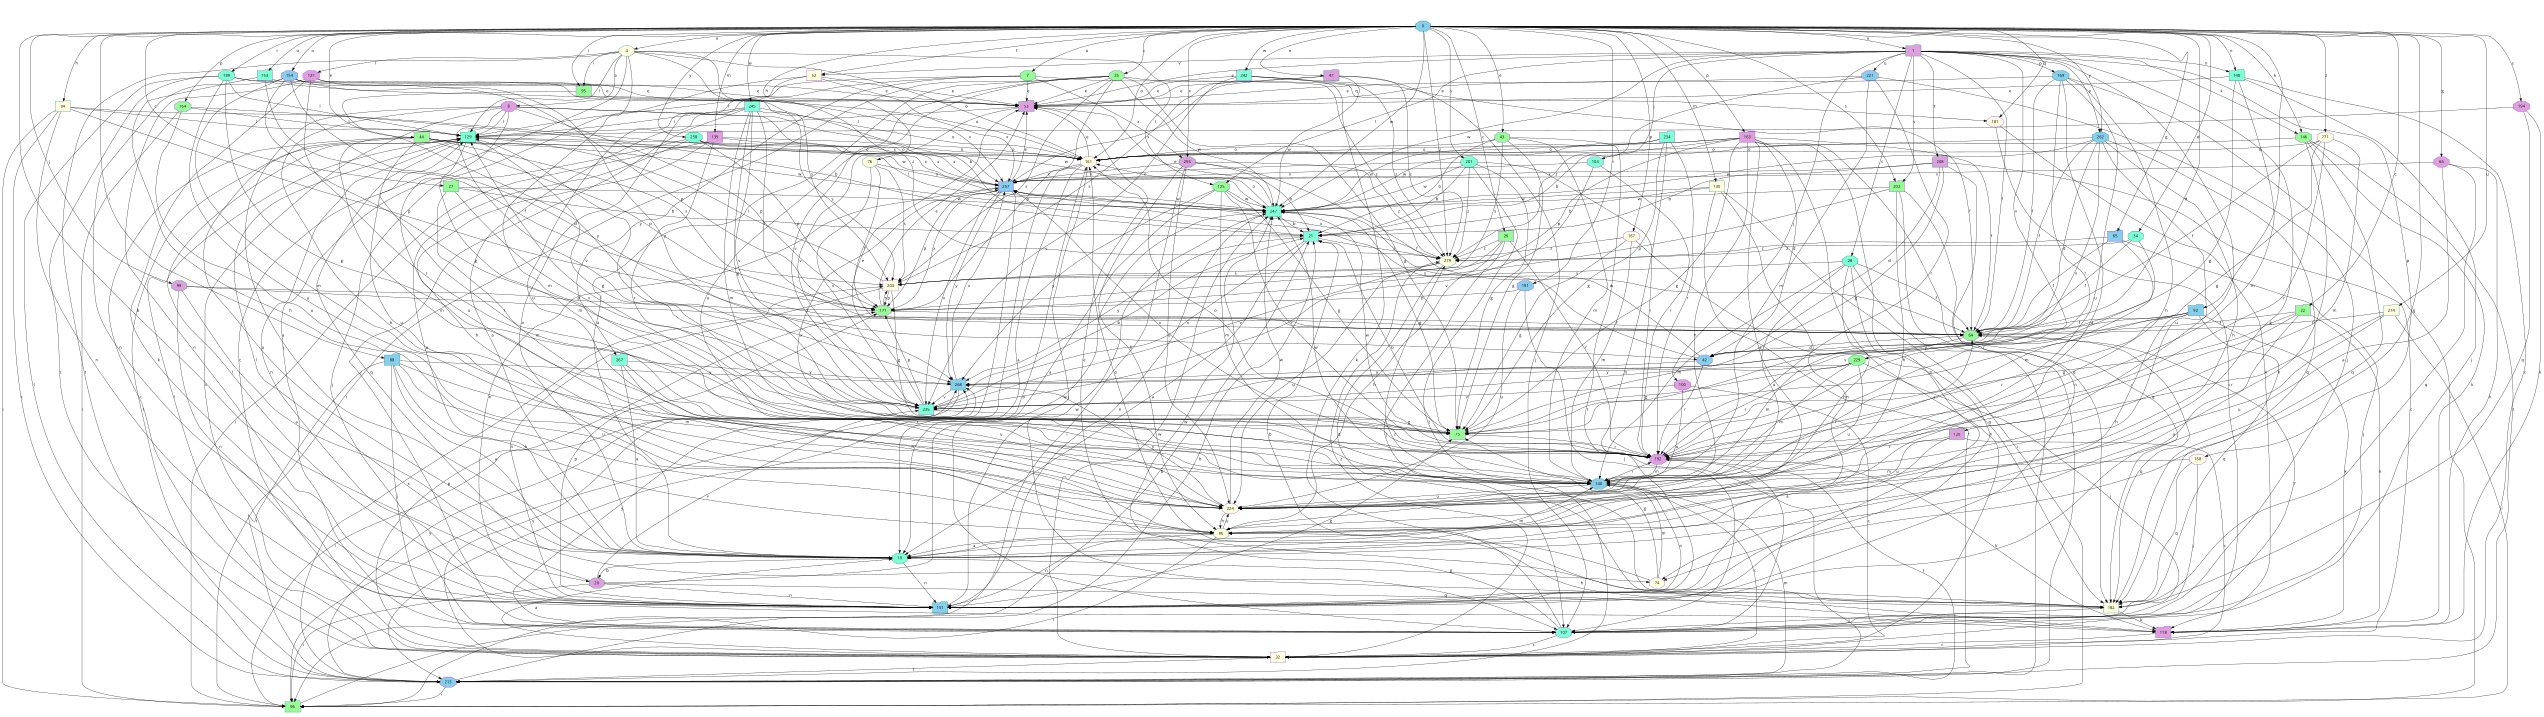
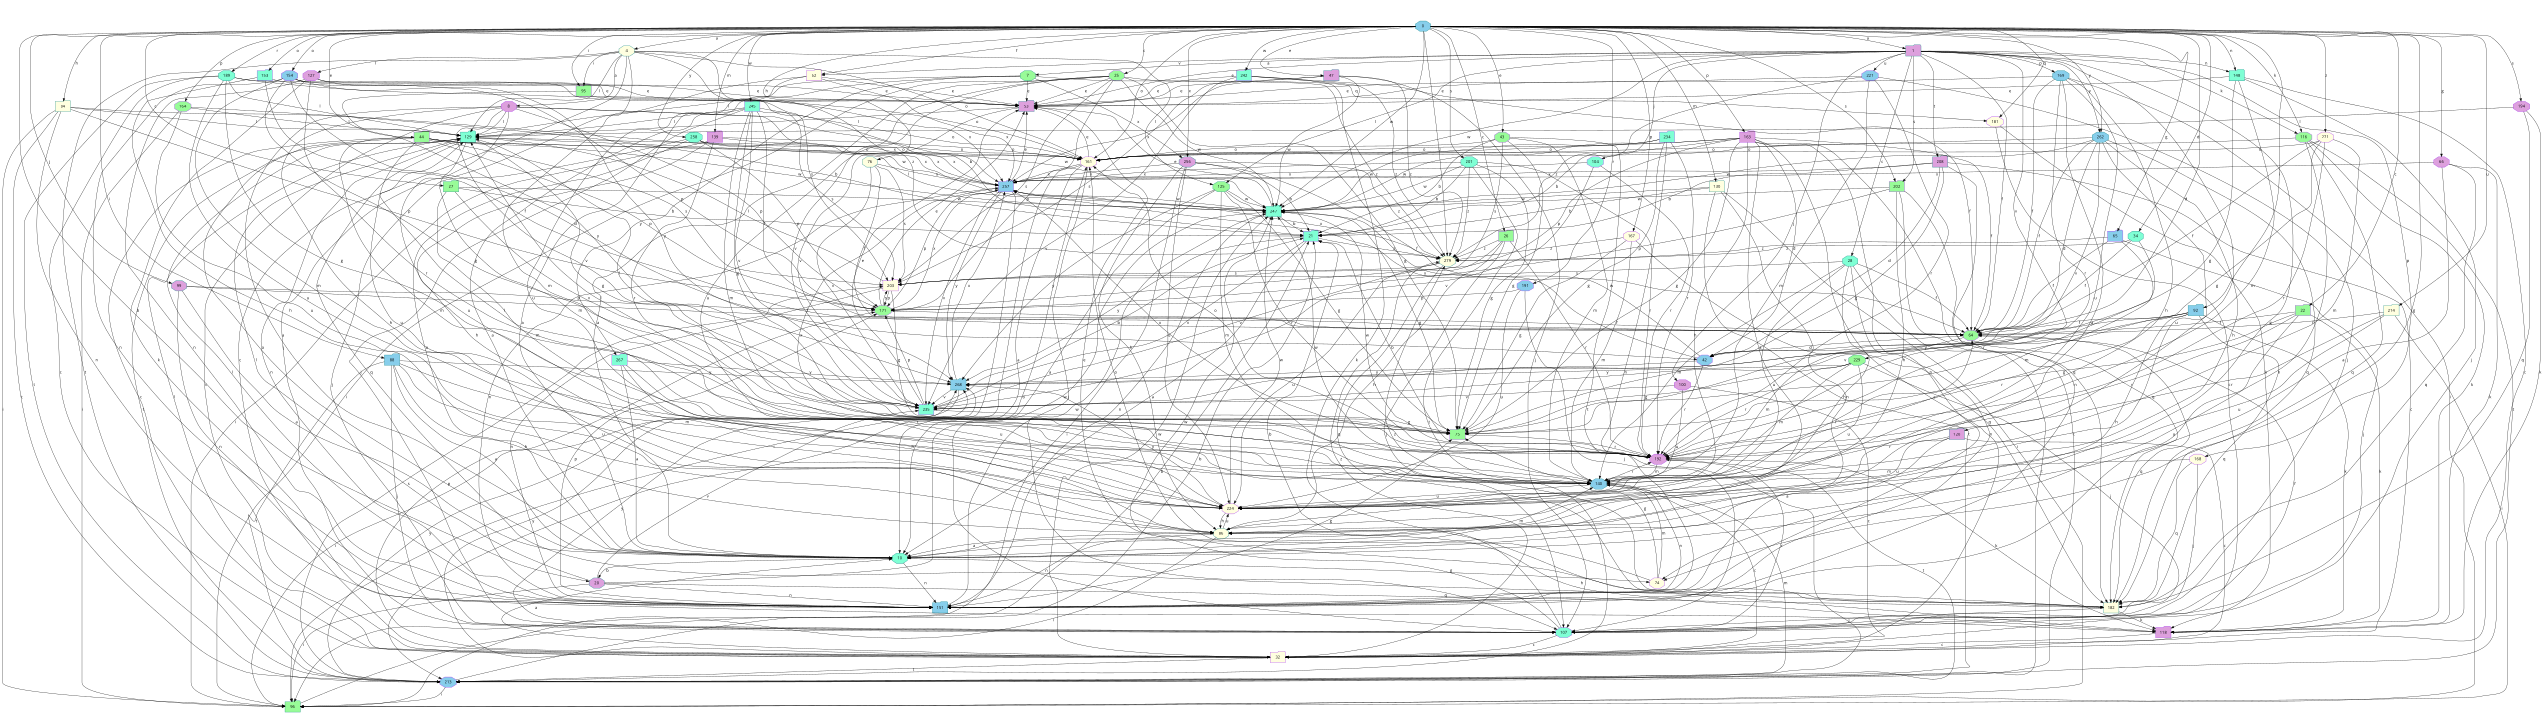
  strict digraph {
    fontname="Open Sans"
    node [color=purple fillcolor=lightyellow fontname="Open Sans" shape=octagon style=filled]
    edge [fontname="Open Sans"]
    0 [color=teal fillcolor=skyblue]
    1 [color=teal fillcolor=plum shape=folder]
    4 [color=teal]
    20 [color=teal fillcolor=plum]
    22 [fillcolor=palegreen shape=folder]
    25 [fillcolor=palegreen]
    26 [fillcolor=palegreen shape=folder]
    27 [color=teal fillcolor=palegreen shape=folder]
    34 [color=teal fillcolor=aquamarine]
    42 [fillcolor=skyblue]
    43 [fillcolor=palegreen]
    44 [fillcolor=palegreen shape=folder]
    47 [color=teal fillcolor=plum shape=folder]
    62 [shape=folder]
    65 [fillcolor=skyblue shape=folder]
    66 [fillcolor=plum]
    74
    76 [color=teal]
    84 [color=teal shape=folder]
    88 [color=teal fillcolor=skyblue shape=folder]
    92 [color=teal fillcolor=skyblue shape=folder]
    95 [fillcolor=palegreen shape=folder]
    99 [color=teal fillcolor=plum]
-   116 [fillcolor=palegreen label=146]
+   116 [fillcolor=palegreen]
    130 [color=teal shape=folder]
    139 [fillcolor=plum shape=folder]
    148 [color=teal fillcolor=aquamarine shape=folder]
    153 [fillcolor=aquamarine shape=folder]
    154 [fillcolor=skyblue]
    161
    163 [fillcolor=plum shape=folder]
    164 [fillcolor=palegreen]
    167
    181
    189 [color=teal fillcolor=aquamarine]
    191 [fillcolor=skyblue]
    194 [fillcolor=plum]
    201 [color=teal fillcolor=aquamarine]
    202 [fillcolor=palegreen shape=folder]
    214 [color=teal shape=folder]
    242 [fillcolor=aquamarine shape=folder]
    245 [fillcolor=aquamarine shape=folder]
    247 [color=teal fillcolor=aquamarine shape=folder]
    256 [color=teal fillcolor=plum]
    258 [color=teal fillcolor=aquamarine]
    262 [color=teal fillcolor=skyblue]
    271
    279 [color=teal]
    7 [color=teal fillcolor=palegreen]
    28 [color=teal fillcolor=aquamarine]
    53 [color=teal fillcolor=plum shape=folder]
    64 [fillcolor=palegreen]
    100 [fillcolor=plum]
    104 [fillcolor=aquamarine]
    120 [color=teal fillcolor=plum shape=folder]
    125 [color=teal fillcolor=palegreen]
    168
    169 [color=teal fillcolor=skyblue]
    208 [color=teal fillcolor=plum shape=folder]
    221 [fillcolor=skyblue]
    229 [color=teal fillcolor=palegreen]
    8 [fillcolor=plum]
    32 [shape=folder]
    107 [fillcolor=aquamarine]
    127 [fillcolor=plum]
    129 [color=teal fillcolor=aquamarine shape=folder]
    203 [shape=folder]
    213 [fillcolor=skyblue]
    235 [fillcolor=aquamarine shape=folder]
    151 [color=teal fillcolor=skyblue shape=folder]
    96 [color=teal fillcolor=palegreen shape=folder]
    182 [color=teal shape=folder]
    10 [color=teal fillcolor=aquamarine]
    192 [fillcolor=plum]
    75 [fillcolor=palegreen shape=folder]
    118 [fillcolor=plum shape=folder]
    171 [fillcolor=palegreen]
    224
    86 [color=teal]
    140 [color=teal fillcolor=skyblue]
    21 [fillcolor=aquamarine shape=folder]
    257 [fillcolor=skyblue shape=folder]
    268 [color=teal fillcolor=skyblue shape=folder]
    267 [fillcolor=aquamarine shape=folder]
    234 [fillcolor=aquamarine shape=folder]
    0 -> 1 [label=a]
    0 -> 4 [label=a]
    0 -> 20 [label=b]
    0 -> 22 [label=c]
    0 -> 25 [label=c]
    0 -> 26 [label=c]
    0 -> 27 [label=c]
    0 -> 34 [label=d]
    0 -> 42 [label=d]
    0 -> 43 [label=e]
    0 -> 44 [label=e]
    0 -> 47 [label=e]
    0 -> 62 [label=f]
    0 -> 65 [label=g]
    0 -> 66 [label=g]
    0 -> 74 [label=g]
    0 -> 76 [label=h]
    0 -> 84 [label=h]
    0 -> 88 [label=i]
    0 -> 92 [label=i]
    0 -> 95 [label=i]
    0 -> 99 [label=j]
    0 -> 116 [label=k]
    0 -> 130 [label=m]
    0 -> 139 [label=m]
    0 -> 148 [label=n]
    0 -> 153 [label=o]
    0 -> 154 [label=o]
    0 -> 161 [label=o]
    0 -> 163 [label=p]
    0 -> 164 [label=p]
    0 -> 167 [label=p]
    0 -> 181 [label=q]
    0 -> 189 [label=r]
    0 -> 191 [label=r]
    0 -> 194 [label=s]
    0 -> 201 [label=s]
    0 -> 202 [label=s]
    0 -> 214 [label=u]
    0 -> 242 [label=w]
    0 -> 245 [label=w]
    0 -> 247 [label=w]
    0 -> 256 [label=x]
    0 -> 258 [label=y]
    0 -> 262 [label=y]
    0 -> 271 [label=z]
    0 -> 279 [label=z]
    1 -> 62 [label=v]
    1 -> 74 [label=g]
    1 -> 116 [label=k]
    1 -> 148 [label=n]
    1 -> 202 [label=s]
    1 -> 247 [label=w]
    1 -> 262 [label=y]
-   0 -> 7 [label=a]
+   1 -> 7 [label=a]
    1 -> 28 [label=c]
    1 -> 53 [label=e]
    1 -> 64 [label=f]
    1 -> 100 [label=j]
    1 -> 104 [label=j]
    1 -> 120 [label=l]
    1 -> 125 [label=l]
    1 -> 168 [label=p]
    1 -> 169 [label=p]
    1 -> 208 [label=t]
    1 -> 221 [label=u]
    1 -> 229 [label=v]
    4 -> 95 [label=i]
    4 -> 161 [label=o]
    4 -> 279 [label=z]
    4 -> 125 [label=l]
    4 -> 8 [label=a]
    4 -> 32 [label=c]
    4 -> 107 [label=j]
    4 -> 127 [label=l]
    4 -> 129 [label=l]
    4 -> 203 [label=s]
    4 -> 213 [label=t]
    20 -> 247 [label=w]
    20 -> 129 [label=l]
    20 -> 235 [label=v]
    20 -> 151 [label=n]
    20 -> 96 [label=i]
    20 -> 182 [label=q]
    22 -> 64 [label=f]
    22 -> 10 [label=a]
    22 -> 192 [label=r]
    22 -> 75 [label=g]
    22 -> 118 [label=k]
    25 -> 247 [label=w]
    25 -> 279 [label=z]
    25 -> 53 [label=e]
    25 -> 203 [label=s]
    25 -> 235 [label=v]
    25 -> 96 [label=i]
    25 -> 10 [label=a]
    25 -> 75 [label=g]
    25 -> 171 [label=p]
    25 -> 224 [label=u]
    26 -> 279 [label=z]
    26 -> 107 [label=j]
    26 -> 235 [label=v]
    26 -> 192 [label=r]
    26 -> 86 [label=h]
    27 -> 247 [label=w]
    27 -> 235 [label=v]
    27 -> 140 [label=m]
    27 -> 21 [label=b]
    34 -> 279 [label=z]
    34 -> 64 [label=f]
    34 -> 192 [label=r]
    42 -> 247 [label=w]
    42 -> 192 [label=r]
    42 -> 257 [label=x]
    42 -> 268 [label=y]
    43 -> 161 [label=o]
    43 -> 203 [label=s]
    43 -> 213 [label=t]
    43 -> 75 [label=g]
    43 -> 140 [label=m]
    43 -> 21 [label=b]
    44 -> 161 [label=o]
    44 -> 247 [label=w]
    44 -> 32 [label=c]
    44 -> 203 [label=s]
    44 -> 10 [label=a]
    44 -> 171 [label=p]
    44 -> 224 [label=u]
    44 -> 140 [label=m]
    44 -> 257 [label=x]
    47 -> 247 [label=w]
    47 -> 279 [label=z]
    47 -> 53 [label=e]
    47 -> 107 [label=j]
    47 -> 257 [label=x]
    62 -> 53 [label=e]
    62 -> 224 [label=u]
    62 -> 140 [label=m]
    62 -> 257 [label=x]
    65 -> 279 [label=z]
    65 -> 64 [label=f]
    65 -> 107 [label=j]
    65 -> 140 [label=m]
    66 -> 182 [label=q]
    66 -> 10 [label=a]
    66 -> 118 [label=k]
    66 -> 257 [label=x]
    74 -> 161 [label=o]
    74 -> 75 [label=g]
    74 -> 140 [label=m]
    76 -> 64 [label=f]
    76 -> 203 [label=s]
    76 -> 235 [label=v]
    76 -> 257 [label=x]
    84 -> 247 [label=w]
    84 -> 129 [label=l]
    84 -> 213 [label=t]
    84 -> 151 [label=n]
    84 -> 96 [label=i]
    84 -> 171 [label=p]
    88 -> 107 [label=j]
    88 -> 213 [label=t]
    88 -> 10 [label=a]
    88 -> 224 [label=u]
    88 -> 86 [label=h]
    88 -> 140 [label=m]
    88 -> 268 [label=y]
    92 -> 64 [label=f]
    92 -> 235 [label=v]
    92 -> 182 [label=q]
    92 -> 192 [label=r]
    92 -> 118 [label=k]
    92 -> 86 [label=h]
    92 -> 268 [label=y]
    95 -> 257 [label=x]
    95 -> 268 [label=y]
    99 -> 64 [label=f]
    99 -> 151 [label=n]
    99 -> 10 [label=a]
    99 -> 171 [label=p]
    116 -> 161 [label=o]
    116 -> 213 [label=t]
    116 -> 151 [label=n]
    116 -> 182 [label=q]
    116 -> 118 [label=k]
    130 -> 247 [label=w]
    130 -> 213 [label=t]
    130 -> 151 [label=n]
    130 -> 96 [label=i]
    130 -> 21 [label=b]
    139 -> 161 [label=o]
    139 -> 96 [label=i]
    139 -> 192 [label=r]
    139 -> 86 [label=h]
    139 -> 257 [label=x]
    148 -> 53 [label=e]
    148 -> 32 [label=c]
    148 -> 107 [label=j]
    148 -> 75 [label=g]
    148 -> 140 [label=m]
    153 -> 53 [label=e]
    153 -> 64 [label=f]
    153 -> 86 [label=h]
    154 -> 42 [label=d]
    154 -> 161 [label=o]
    154 -> 53 [label=e]
    154 -> 151 [label=n]
    154 -> 75 [label=g]
    154 -> 171 [label=p]
    154 -> 140 [label=m]
    161 -> 53 [label=e]
    161 -> 107 [label=j]
    161 -> 213 [label=t]
    161 -> 10 [label=a]
    161 -> 257 [label=x]
    163 -> 42 [label=d]
    163 -> 161 [label=o]
    163 -> 247 [label=w]
    163 -> 64 [label=f]
    163 -> 32 [label=c]
    163 -> 151 [label=n]
    163 -> 182 [label=q]
    163 -> 10 [label=a]
    163 -> 75 [label=g]
    163 -> 171 [label=p]
    163 -> 86 [label=h]
    163 -> 21 [label=b]
    164 -> 129 [label=l]
    164 -> 96 [label=i]
    164 -> 224 [label=u]
    164 -> 21 [label=b]
    167 -> 279 [label=z]
    167 -> 182 [label=q]
    167 -> 75 [label=g]
    167 -> 140 [label=m]
    181 -> 32 [label=c]
    181 -> 118 [label=k]
    189 -> 53 [label=e]
    189 -> 32 [label=c]
    189 -> 129 [label=l]
    189 -> 213 [label=t]
    189 -> 75 [label=g]
    189 -> 224 [label=u]
    189 -> 21 [label=b]
    191 -> 107 [label=j]
    191 -> 171 [label=p]
    191 -> 224 [label=u]
    194 -> 129 [label=l]
    194 -> 182 [label=q]
    194 -> 118 [label=k]
    201 -> 247 [label=w]
    201 -> 279 [label=z]
    201 -> 213 [label=t]
    201 -> 192 [label=r]
    201 -> 75 [label=g]
    201 -> 21 [label=b]
    201 -> 257 [label=x]
    202 -> 247 [label=w]
    202 -> 213 [label=t]
    202 -> 182 [label=q]
    202 -> 171 [label=p]
    202 -> 86 [label=h]
    214 -> 64 [label=f]
    214 -> 96 [label=i]
    214 -> 192 [label=r]
    214 -> 224 [label=u]
    242 -> 279 [label=z]
    242 -> 53 [label=e]
    242 -> 64 [label=f]
    242 -> 203 [label=s]
    242 -> 235 [label=v]
    242 -> 118 [label=k]
    245 -> 161 [label=o]
    245 -> 64 [label=f]
    245 -> 107 [label=j]
    245 -> 129 [label=l]
    245 -> 203 [label=s]
    245 -> 235 [label=v]
    245 -> 10 [label=a]
    245 -> 75 [label=g]
    245 -> 140 [label=m]
-   247 -> 161 [label=o]
    247 -> 53 [label=e]
    247 -> 129 [label=l]
    247 -> 151 [label=n]
    247 -> 75 [label=g]
    247 -> 21 [label=b]
    256 -> 279 [label=z]
    256 -> 64 [label=f]
    256 -> 96 [label=i]
    256 -> 224 [label=u]
    256 -> 86 [label=h]
    256 -> 21 [label=b]
    256 -> 257 [label=x]
    258 -> 161 [label=o]
    258 -> 107 [label=j]
    258 -> 10 [label=a]
    258 -> 171 [label=p]
    258 -> 257 [label=x]
    262 -> 42 [label=d]
    262 -> 161 [label=o]
    262 -> 247 [label=w]
    262 -> 64 [label=f]
    262 -> 235 [label=v]
    262 -> 182 [label=q]
    262 -> 224 [label=u]
    262 -> 86 [label=h]
    271 -> 161 [label=o]
    271 -> 64 [label=f]
    271 -> 192 [label=r]
    271 -> 75 [label=g]
    271 -> 140 [label=m]
    279 -> 203 [label=s]
    279 -> 182 [label=q]
    279 -> 224 [label=u]
    279 -> 257 [label=x]
    7 -> 181 [label=q]
    7 -> 256 [label=x]
    7 -> 53 [label=e]
    7 -> 129 [label=l]
    7 -> 10 [label=a]
    7 -> 267 [label=y]
    28 -> 64 [label=f]
    28 -> 203 [label=s]
    28 -> 213 [label=t]
    28 -> 151 [label=n]
    28 -> 224 [label=u]
    28 -> 86 [label=h]
    28 -> 140 [label=m]
    53 -> 129 [label=l]
    53 -> 235 [label=v]
    64 -> 42 [label=d]
    64 -> 182 [label=q]
    64 -> 140 [label=m]
    100 -> 32 [label=c]
    100 -> 235 [label=v]
    100 -> 224 [label=u]
    104 -> 235 [label=v]
    104 -> 192 [label=r]
    104 -> 257 [label=x]
    120 -> 32 [label=c]
    120 -> 10 [label=a]
    120 -> 192 [label=r]
    120 -> 224 [label=u]
    125 -> 247 [label=w]
    125 -> 10 [label=a]
    125 -> 192 [label=r]
    125 -> 75 [label=g]
    125 -> 140 [label=m]
    125 -> 268 [label=y]
    168 -> 107 [label=j]
    168 -> 182 [label=q]
    168 -> 140 [label=m]
    169 -> 53 [label=e]
    169 -> 64 [label=f]
    169 -> 96 [label=i]
    169 -> 10 [label=a]
    169 -> 192 [label=r]
    169 -> 224 [label=u]
    169 -> 86 [label=h]
    208 -> 42 [label=d]
    208 -> 32 [label=c]
    208 -> 151 [label=n]
    208 -> 75 [label=g]
    208 -> 21 [label=b]
    208 -> 257 [label=x]
    221 -> 279 [label=z]
    221 -> 53 [label=e]
    221 -> 107 [label=j]
    221 -> 192 [label=r]
    221 -> 140 [label=m]
    229 -> 107 [label=j]
    229 -> 192 [label=r]
    229 -> 75 [label=g]
    229 -> 224 [label=u]
    229 -> 140 [label=m]
    229 -> 268 [label=y]
    8 -> 247 [label=w]
    8 -> 32 [label=c]
    8 -> 129 [label=l]
    8 -> 235 [label=v]
    8 -> 10 [label=a]
    8 -> 171 [label=p]
    8 -> 224 [label=u]
    8 -> 86 [label=h]
    8 -> 257 [label=x]
    32 -> 247 [label=w]
    32 -> 279 [label=z]
    32 -> 129 [label=l]
    32 -> 213 [label=t]
    32 -> 10 [label=a]
    32 -> 171 [label=p]
    32 -> 268 [label=y]
    107 -> 161 [label=o]
    107 -> 247 [label=w]
    107 -> 64 [label=f]
    107 -> 32 [label=c]
    107 -> 192 [label=r]
    107 -> 21 [label=b]
    107 -> 268 [label=y]
    127 -> 53 [label=e]
    127 -> 151 [label=n]
    127 -> 192 [label=r]
    127 -> 118 [label=k]
    127 -> 268 [label=y]
    129 -> 161 [label=o]
    129 -> 213 [label=t]
    129 -> 151 [label=n]
    129 -> 182 [label=q]
    129 -> 75 [label=g]
    129 -> 140 [label=m]
    203 -> 129 [label=l]
    203 -> 151 [label=n]
    203 -> 75 [label=g]
    203 -> 171 [label=p]
    213 -> 203 [label=s]
    213 -> 96 [label=i]
    213 -> 140 [label=m]
    213 -> 21 [label=b]
    213 -> 268 [label=y]
    235 -> 53 [label=e]
    235 -> 129 [label=l]
    235 -> 75 [label=g]
    235 -> 171 [label=p]
    235 -> 21 [label=b]
    151 -> 247 [label=w]
    151 -> 129 [label=l]
    151 -> 75 [label=g]
    151 -> 171 [label=p]
    96 -> 21 [label=b]
    182 -> 279 [label=z]
    182 -> 53 [label=e]
    182 -> 107 [label=j]
    182 -> 118 [label=k]
    10 -> 20 [label=b]
    10 -> 74 [label=g]
    10 -> 151 [label=n]
    10 -> 140 [label=m]
    192 -> 161 [label=o]
    192 -> 247 [label=w]
    192 -> 129 [label=l]
    192 -> 213 [label=t]
    192 -> 118 [label=k]
    192 -> 140 [label=m]
    192 -> 21 [label=b]
    192 -> 257 [label=x]
    75 -> 192 [label=r]
    118 -> 32 [label=c]
    118 -> 86 [label=h]
    171 -> 53 [label=e]
    171 -> 64 [label=f]
    171 -> 203 [label=s]
    171 -> 257 [label=x]
    224 -> 247 [label=w]
    224 -> 64 [label=f]
    224 -> 86 [label=h]
    224 -> 268 [label=y]
    86 -> 151 [label=n]
    86 -> 96 [label=i]
    86 -> 10 [label=a]
    86 -> 224 [label=u]
    140 -> 247 [label=w]
    140 -> 32 [label=c]
    140 -> 129 [label=l]
    140 -> 151 [label=n]
    140 -> 192 [label=r]
    140 -> 224 [label=u]
    140 -> 257 [label=x]
    21 -> 279 [label=z]
    21 -> 235 [label=v]
    21 -> 10 [label=a]
    21 -> 268 [label=y]
    257 -> 247 [label=w]
    257 -> 53 [label=e]
    257 -> 235 [label=v]
    257 -> 151 [label=n]
    257 -> 96 [label=i]
    257 -> 171 [label=p]
    257 -> 268 [label=y]
    268 -> 235 [label=v]
    268 -> 96 [label=i]
    268 -> 257 [label=x]
    267 -> 10 [label=a]
    267 -> 224 [label=u]
    267 -> 86 [label=h]
    267 -> 268 [label=y]
    234 -> 161 [label=o]
    234 -> 247 [label=w]
    234 -> 151 [label=n]
    234 -> 192 [label=r]
    234 -> 75 [label=g]
  }
